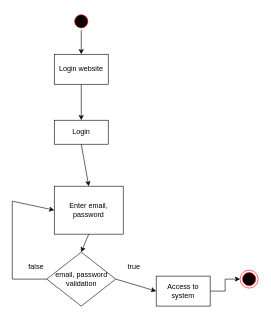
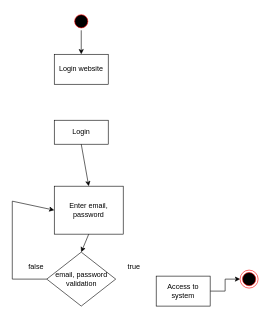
  <mxCell id="0" />
  <mxCell id="1" parent="0" />
  <mxCell id="2" value="" style="ellipse;html=1;shape=startState;fillColor=#000000;strokeColor=#ff0000;" parent="1" vertex="1"><mxGeometry x="120" y="20" width="30" height="30" as="geometry" /></mxCell>
  <mxCell id="3" value="Login website" style="rounded=0;whiteSpace=wrap;html=1;" parent="1" vertex="1"><mxGeometry x="90" y="90" width="90" height="50" as="geometry" /></mxCell>
  <mxCell id="4" value="Login" style="rounded=0;whiteSpace=wrap;html=1;" parent="1" vertex="1"><mxGeometry x="90" y="200" width="90" height="40" as="geometry" /></mxCell>
  <mxCell id="5" value="Enter email, password" style="rounded=0;whiteSpace=wrap;html=1;" parent="1" vertex="1"><mxGeometry x="90" y="310" width="115" height="80" as="geometry" /></mxCell>
  <mxCell id="6" value="email, password validation" style="rhombus;whiteSpace=wrap;html=1;" parent="1" vertex="1"><mxGeometry x="77.5" y="420" width="115" height="90" as="geometry" /></mxCell>
  <mxCell id="7" value="" style="endArrow=classic;html=1;rounded=0;exitX=0.5;exitY=1;exitDx=0;exitDy=0;entryX=0.5;entryY=0;entryDx=0;entryDy=0;" parent="1" source="2" target="3" edge="1"><mxGeometry width="50" height="50" relative="1" as="geometry"><mxPoint x="-40" y="270" as="sourcePoint" /><mxPoint x="10" y="220" as="targetPoint" /></mxGeometry></mxCell>
- <mxCell id="8" value="" style="endArrow=classic;html=1;rounded=0;exitX=0.5;exitY=1;exitDx=0;exitDy=0;entryX=0.5;entryY=0;entryDx=0;entryDy=0;" parent="1" source="3" target="4" edge="1"><mxGeometry width="50" height="50" relative="1" as="geometry"><mxPoint x="-50" y="210" as="sourcePoint" /><mxPoint x="0" y="160" as="targetPoint" /></mxGeometry></mxCell>
  <mxCell id="9" value="" style="endArrow=classic;html=1;rounded=0;exitX=0.5;exitY=1;exitDx=0;exitDy=0;entryX=0.5;entryY=0;entryDx=0;entryDy=0;" parent="1" source="4" target="5" edge="1"><mxGeometry width="50" height="50" relative="1" as="geometry"><mxPoint x="-140" y="320" as="sourcePoint" /><mxPoint x="-90" y="270" as="targetPoint" /></mxGeometry></mxCell>
  <mxCell id="10" value="" style="endArrow=classic;html=1;rounded=0;exitX=0.5;exitY=1;exitDx=0;exitDy=0;entryX=0.5;entryY=0;entryDx=0;entryDy=0;" parent="1" source="5" target="6" edge="1"><mxGeometry width="50" height="50" relative="1" as="geometry"><mxPoint x="-80" y="330" as="sourcePoint" /><mxPoint x="-30" y="280" as="targetPoint" /></mxGeometry></mxCell>
  <mxCell id="11" value="" style="endArrow=classic;html=1;rounded=0;exitX=0;exitY=0.5;exitDx=0;exitDy=0;entryX=0;entryY=0.5;entryDx=0;entryDy=0;" parent="1" source="6" target="5" edge="1"><mxGeometry width="50" height="50" relative="1" as="geometry"><mxPoint x="-90" y="440" as="sourcePoint" /><mxPoint x="-40" y="390" as="targetPoint" /><Array as="points"><mxPoint x="20" y="465" /><mxPoint x="20" y="335" /></Array></mxGeometry></mxCell>
  <mxCell id="12" value="false" style="text;html=1;align=center;verticalAlign=middle;whiteSpace=wrap;rounded=0;" parent="1" vertex="1"><mxGeometry x="30" y="430" width="60" height="30" as="geometry" /></mxCell>
  <mxCell id="13" style="edgeStyle=orthogonalEdgeStyle;rounded=0;orthogonalLoop=1;jettySize=auto;html=1;entryX=0;entryY=0.5;entryDx=0;entryDy=0;" parent="1" source="14" target="17" edge="1"><mxGeometry relative="1" as="geometry" /></mxCell>
  <mxCell id="14" value="Access to system" style="rounded=0;whiteSpace=wrap;html=1;" parent="1" vertex="1"><mxGeometry x="260" y="460" width="90" height="50" as="geometry" /></mxCell>
- <mxCell id="15" value="" style="endArrow=classic;html=1;rounded=0;exitX=1;exitY=0.5;exitDx=0;exitDy=0;entryX=0;entryY=0.5;entryDx=0;entryDy=0;" parent="1" source="6" target="14" edge="1"><mxGeometry width="50" height="50" relative="1" as="geometry"><mxPoint x="-180" y="480" as="sourcePoint" /><mxPoint x="-130" y="430" as="targetPoint" /></mxGeometry></mxCell>
  <mxCell id="16" value="true" style="text;html=1;align=center;verticalAlign=middle;whiteSpace=wrap;rounded=0;" parent="1" vertex="1"><mxGeometry x="192.5" y="430" width="60" height="30" as="geometry" /></mxCell>
  <mxCell id="17" value="" style="ellipse;html=1;shape=endState;fillColor=#000000;strokeColor=#ff0000;" parent="1" vertex="1"><mxGeometry x="400" y="450" width="30" height="30" as="geometry" /></mxCell>
